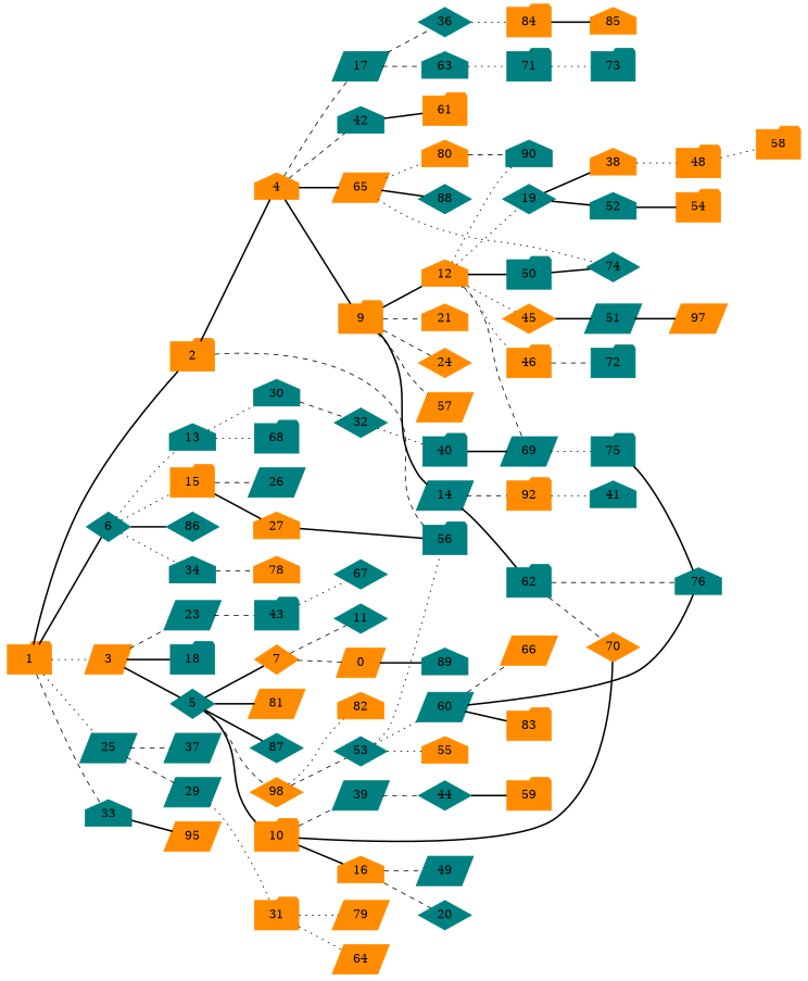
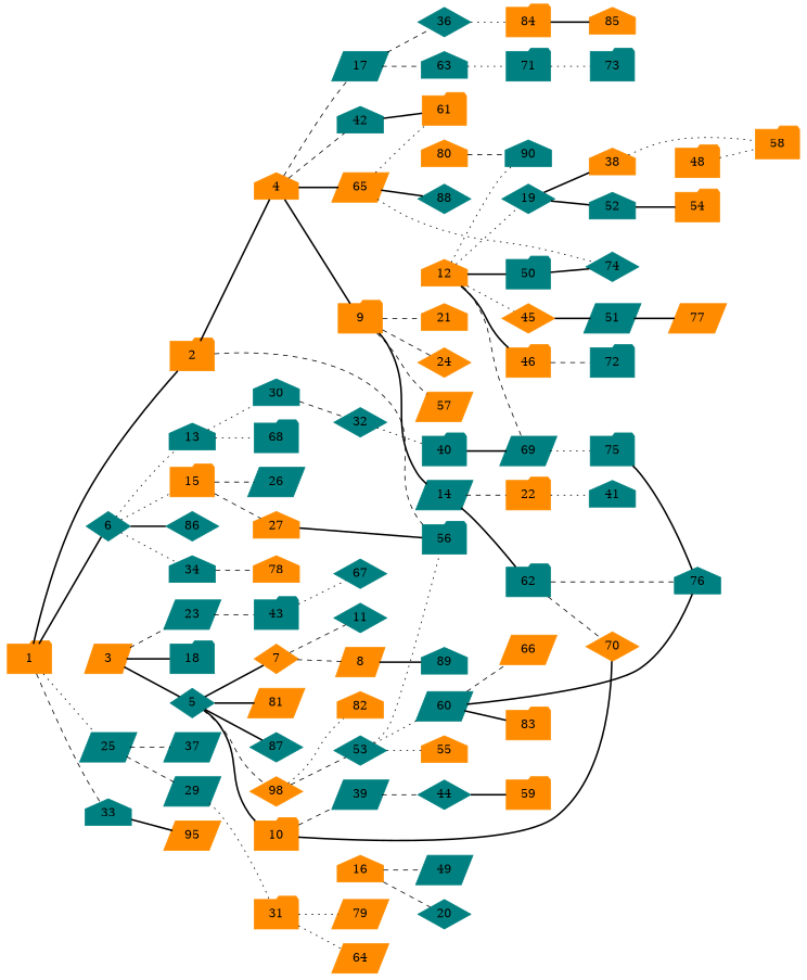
  graph {
    rankdir=LR
    node [color=teal shape=folder style=filled]
    edge [style=bold]
    1 [color=darkorange]
    2 [color=darkorange]
    3 [color=darkorange shape=parallelogram]
    6 [shape=diamond]
    25 [shape=parallelogram]
    33 [shape=house]
    4 [color=darkorange shape=house]
    56
    5 [shape=diamond]
    18
    23 [shape=parallelogram]
    13 [shape=house]
    15 [color=darkorange]
    34 [shape=house]
    86 [shape=diamond]
    29 [shape=parallelogram]
    37 [shape=parallelogram]
    n18 [color=darkorange label=95 shape=parallelogram]
    9 [color=darkorange]
    17 [shape=parallelogram]
    42 [shape=house]
    65 [color=darkorange shape=parallelogram]
    7 [color=darkorange shape=diamond]
    10 [color=darkorange]
    n25 [color=darkorange label=98 shape=diamond]
    81 [color=darkorange shape=parallelogram]
    87 [shape=diamond]
    43
    12 [color=darkorange shape=house]
    14 [shape=parallelogram]
    21 [color=darkorange shape=house]
    24 [color=darkorange shape=diamond]
    57 [color=darkorange shape=parallelogram]
    36 [shape=diamond]
    63 [shape=house]
    61 [color=darkorange]
    74 [shape=diamond]
    80 [color=darkorange shape=house]
    88 [shape=diamond]
-   8 [color=darkorange shape=parallelogram label=0]
+   8 [color=darkorange shape=parallelogram]
    11 [shape=diamond]
    16 [color=darkorange shape=house]
    39 [shape=parallelogram]
    70 [color=darkorange shape=diamond]
    53 [shape=diamond]
    82 [color=darkorange shape=house]
    30 [shape=house]
    68
    26 [shape=parallelogram]
    27 [color=darkorange shape=house]
    78 [color=darkorange shape=house]
    89 [shape=house]
    19 [shape=diamond]
    45 [color=darkorange shape=diamond]
    46 [color=darkorange]
    50
    69 [shape=parallelogram]
    90 [shape=house]
-   22 [color=darkorange label=92]
+   22 [color=darkorange]
    62
    20 [shape=diamond]
    49 [shape=parallelogram]
    44 [shape=diamond]
    38 [color=darkorange shape=house]
    52 [shape=house]
    51 [shape=parallelogram]
    72
    75
    32 [shape=diamond]
    41 [shape=house]
    76 [shape=house]
    84 [color=darkorange]
    71
    48 [color=darkorange]
    54 [color=darkorange]
    67 [shape=diamond]
    31 [color=darkorange]
    55 [color=darkorange shape=house]
    60 [shape=parallelogram]
    64 [color=darkorange shape=parallelogram]
    79 [color=darkorange shape=parallelogram]
    40
    85 [color=darkorange shape=house]
    58 [color=darkorange]
    59 [color=darkorange]
-   77 [color=darkorange shape=parallelogram label=97]
+   77 [color=darkorange shape=parallelogram]
    66 [color=darkorange shape=parallelogram]
    83 [color=darkorange]
    73
    1 -- 2
-   1 -- 3 [style=dotted]
    1 -- 6
    1 -- 25 [style=dotted]
    1 -- 33 [style=dashed]
    2 -- 4
    2 -- 56 [style=dashed]
    3 -- 5
    3 -- 18
    3 -- 23 [style=dashed]
    6 -- 13 [style=dotted]
    6 -- 15 [style=dotted]
    6 -- 34 [style=dotted]
    6 -- 86
    25 -- 29 [style=dashed]
    25 -- 37 [style=dashed]
    33 -- n18
    4 -- 9
    4 -- 17 [style=dashed]
    4 -- 42 [style=dashed]
    4 -- 65
    5 -- 7
    5 -- 10
    5 -- n25 [style=dashed]
    5 -- 81
    5 -- 87
    23 -- 43 [style=dashed]
    13 -- 30 [style=dotted]
    13 -- 68 [style=dotted]
    15 -- 26 [style=dashed]
-   15 -- 27
+   15 -- 27 [style=dashed]
    34 -- 78 [style=dashed]
    29 -- 31 [style=dotted]
-   9 -- 12
    9 -- 14
    9 -- 21 [style=dashed]
    9 -- 24 [style=dashed]
    9 -- 57 [style=dashed]
    17 -- 36 [style=dashed]
    17 -- 63 [style=dashed]
    42 -- 61
    65 -- 74 [style=dotted]
-   65 -- 80 [style=dotted]
+   65 -- 61 [style=dotted]
    65 -- 88
    7 -- 8 [style=dashed]
    7 -- 11 [style=dashed]
-   10 -- 16
    10 -- 39 [style=dashed]
    10 -- 70
    n25 -- 53 [style=dashed]
    n25 -- 82 [style=dotted]
    43 -- 67 [style=dotted]
    12 -- 19 [style=dotted]
    12 -- 45 [style=dotted]
-   12 -- 46 [style=dotted]
+   12 -- 46
    12 -- 50
    12 -- 69 [style=dashed]
    12 -- 90 [style=dotted]
    14 -- 22 [style=dashed]
    14 -- 62
    36 -- 84 [style=dotted]
    63 -- 71 [style=dotted]
    80 -- 90 [style=dashed]
    8 -- 89
    16 -- 20 [style=dashed]
    16 -- 49 [style=dashed]
    39 -- 44 [style=dashed]
    53 -- 56 [style=dotted]
    53 -- 55 [style=dotted]
    53 -- 60 [style=dotted]
    30 -- 32 [style=dashed]
    27 -- 56
    19 -- 38
    19 -- 52
    45 -- 51
    46 -- 72 [style=dashed]
    50 -- 74
    69 -- 75 [style=dotted]
    22 -- 41 [style=dotted]
    62 -- 70 [style=dashed]
    62 -- 76 [style=dashed]
    44 -- 59
-   38 -- 48 [style=dotted]
+   38 -- 58 [style=dotted]
    52 -- 54
    51 -- 77
    75 -- 76
    32 -- 40 [style=dotted]
    84 -- 85
    71 -- 73 [style=dotted]
    48 -- 58 [style=dotted]
    31 -- 64 [style=dotted]
    31 -- 79 [style=dotted]
    60 -- 76
    60 -- 66 [style=dashed]
    60 -- 83
    40 -- 69
  }
